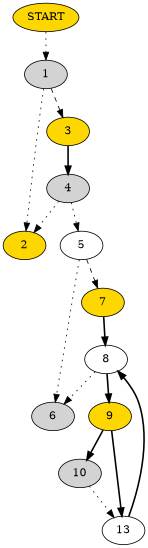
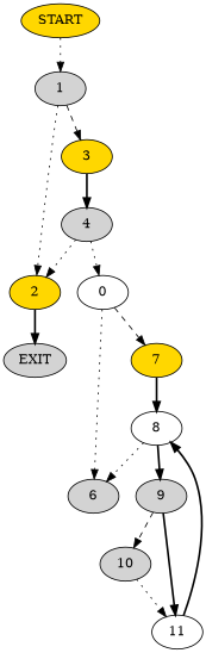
  digraph {
    node [fillcolor=lightgrey style=filled]
    edge [style=dotted]
    n1 [fillcolor=gold label=START]
    1
    2 [fillcolor=gold]
    3 [fillcolor=gold]
+   n5 [label=EXIT]
    4
-   5 [fillcolor=white]
+   5 [fillcolor=white label=0]
    6
    7 [fillcolor=gold]
    8 [fillcolor=white]
-   9 [fillcolor=gold]
+   9
    10
-   11 [fillcolor=white label=13]
+   11 [fillcolor=white]
    n1 -> 1
    1 -> 2
    1 -> 3 [style=dashed]
+   2 -> n5 [style=bold]
    3 -> 4 [style=bold]
    4 -> 2
    4 -> 5
    5 -> 6
    5 -> 7 [style=dashed]
    7 -> 8 [style=bold]
    8 -> 6
    8 -> 9 [style=bold]
-   9 -> 10 [style=bold]
+   9 -> 10 [style=dashed]
    9 -> 11 [style=bold]
    10 -> 11
    11 -> 8 [style=bold]
  }
